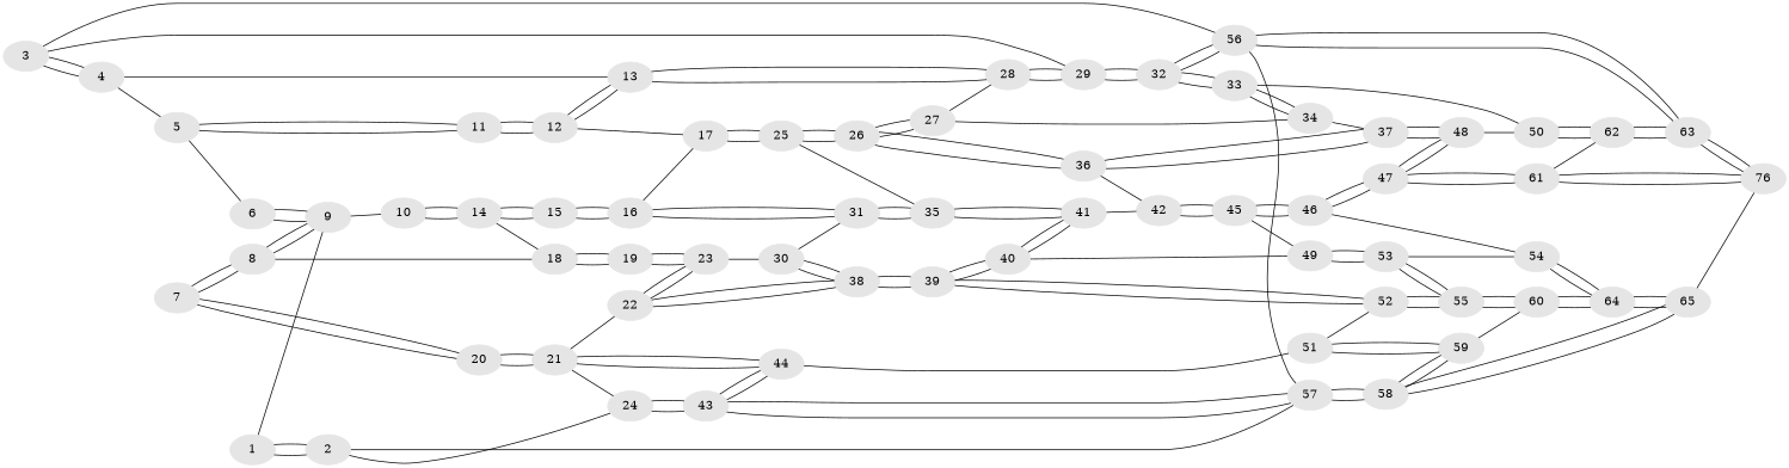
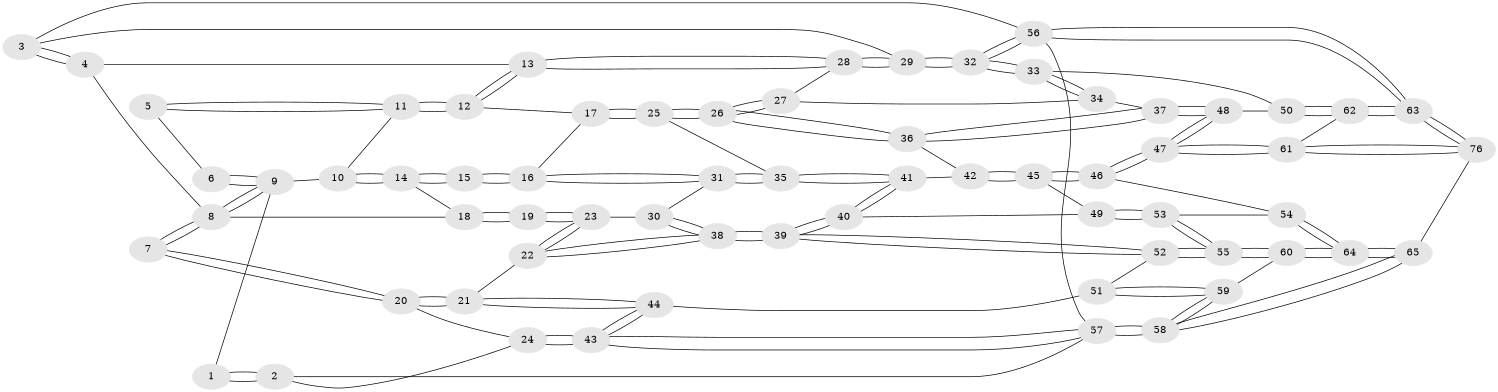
  graph {
    rankdir=LR
    node [color=gray90 style=filled]
    1
    2
    9
    24
    57
    7
    8
    20
    3
    4
    29
    56
    43
    58
    5
    13
    32
    63
    6
    11
    28
    12
    10
    18
    21
    19
    14
    15
    17
    25
    16
    31
    23
    35
    26
    30
    22
    44
    38
    51
    39
    27
    36
    41
    34
    37
    42
    33
    50
    62
    48
    45
    40
    52
    49
    55
    53
    46
    59
    47
    54
    61
    64
    n64 [label=76]
    60
    65
    1 -- 2
    1 -- 2
    1 -- 9
    2 -- 24
    2 -- 57
    9 -- 10
    24 -- 43
    24 -- 43
    57 -- 58
    57 -- 58
    7 -- 8
    7 -- 8
    7 -- 20
    7 -- 20
    8 -- 9
    8 -- 9
    8 -- 18
-   21 -- 24
+   20 -- 24
    20 -- 21
    20 -- 21
    3 -- 4
    3 -- 4
    3 -- 29
    3 -- 56
-   4 -- 5
+   4 -- 8
    4 -- 13
    29 -- 32
    29 -- 32
    56 -- 57
    56 -- 63
    56 -- 63
    43 -- 57
    43 -- 57
    43 -- 44
    43 -- 44
    58 -- 59
    58 -- 59
    58 -- 65
    58 -- 65
    5 -- 6
    5 -- 11
    5 -- 11
    13 -- 28
    13 -- 28
    32 -- 56
    32 -- 56
    32 -- 33
    32 -- 33
    63 -- n64
    63 -- n64
    6 -- 9
    6 -- 9
    11 -- 12
    11 -- 12
    28 -- 29
    28 -- 29
    12 -- 13
    12 -- 13
    12 -- 17
+   10 -- 11
    10 -- 14
    10 -- 14
    18 -- 19
    18 -- 19
    21 -- 22
    21 -- 44
    21 -- 44
    19 -- 23
    19 -- 23
    14 -- 18
    14 -- 15
    14 -- 15
    15 -- 16
    15 -- 16
    17 -- 25
    17 -- 25
    25 -- 35
    25 -- 26
    25 -- 26
    16 -- 17
    16 -- 31
    16 -- 31
    31 -- 35
    31 -- 35
    23 -- 30
    35 -- 41
    35 -- 41
    26 -- 27
    26 -- 27
    26 -- 36
    26 -- 36
    30 -- 31
    30 -- 38
    30 -- 38
    22 -- 23
    22 -- 23
    22 -- 38
    22 -- 38
    44 -- 51
    38 -- 39
    38 -- 39
    51 -- 52
    51 -- 59
    51 -- 59
    39 -- 40
    39 -- 40
    39 -- 52
    39 -- 52
    27 -- 28
    27 -- 34
    36 -- 37
    36 -- 37
    36 -- 42
    41 -- 42
    34 -- 37
    37 -- 48
    37 -- 48
    42 -- 45
    42 -- 45
    33 -- 34
    33 -- 34
    33 -- 50
    50 -- 62
    50 -- 62
    62 -- 63
    62 -- 63
    48 -- 50
    45 -- 49
    45 -- 46
    45 -- 46
    40 -- 41
    40 -- 41
    40 -- 49
    52 -- 55
    52 -- 55
    49 -- 53
    49 -- 53
    55 -- 60
    55 -- 60
    53 -- 55
    53 -- 55
    53 -- 54
    46 -- 47
    46 -- 47
    46 -- 54
    59 -- 60
    47 -- 48
    47 -- 48
    47 -- 61
    47 -- 61
    54 -- 64
    54 -- 64
    61 -- 62
    61 -- n64
    61 -- n64
    64 -- 65
    64 -- 65
    60 -- 64
    60 -- 64
    65 -- n64
  }
